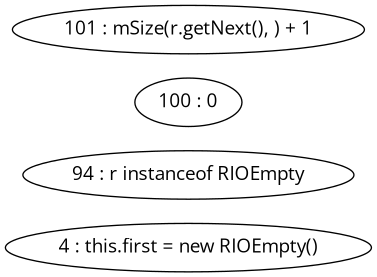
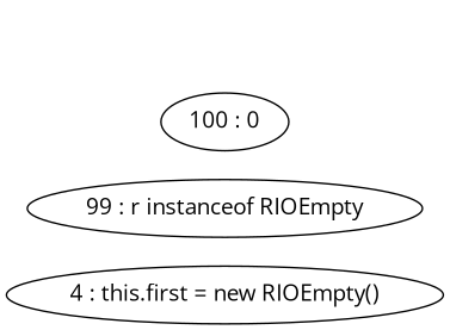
  digraph {
    rankdir=LR
    fontname="Open Sans"
    node [fontname="Open Sans"]
    "4 : this.first = new RIOEmpty()"
-   "99 : r instanceof RIOEmpty" [label="94 : r instanceof RIOEmpty"]
+   "99 : r instanceof RIOEmpty"
    "100 : 0"
-   "101 : mSize(r.getNext(), ) + 1"
  }
